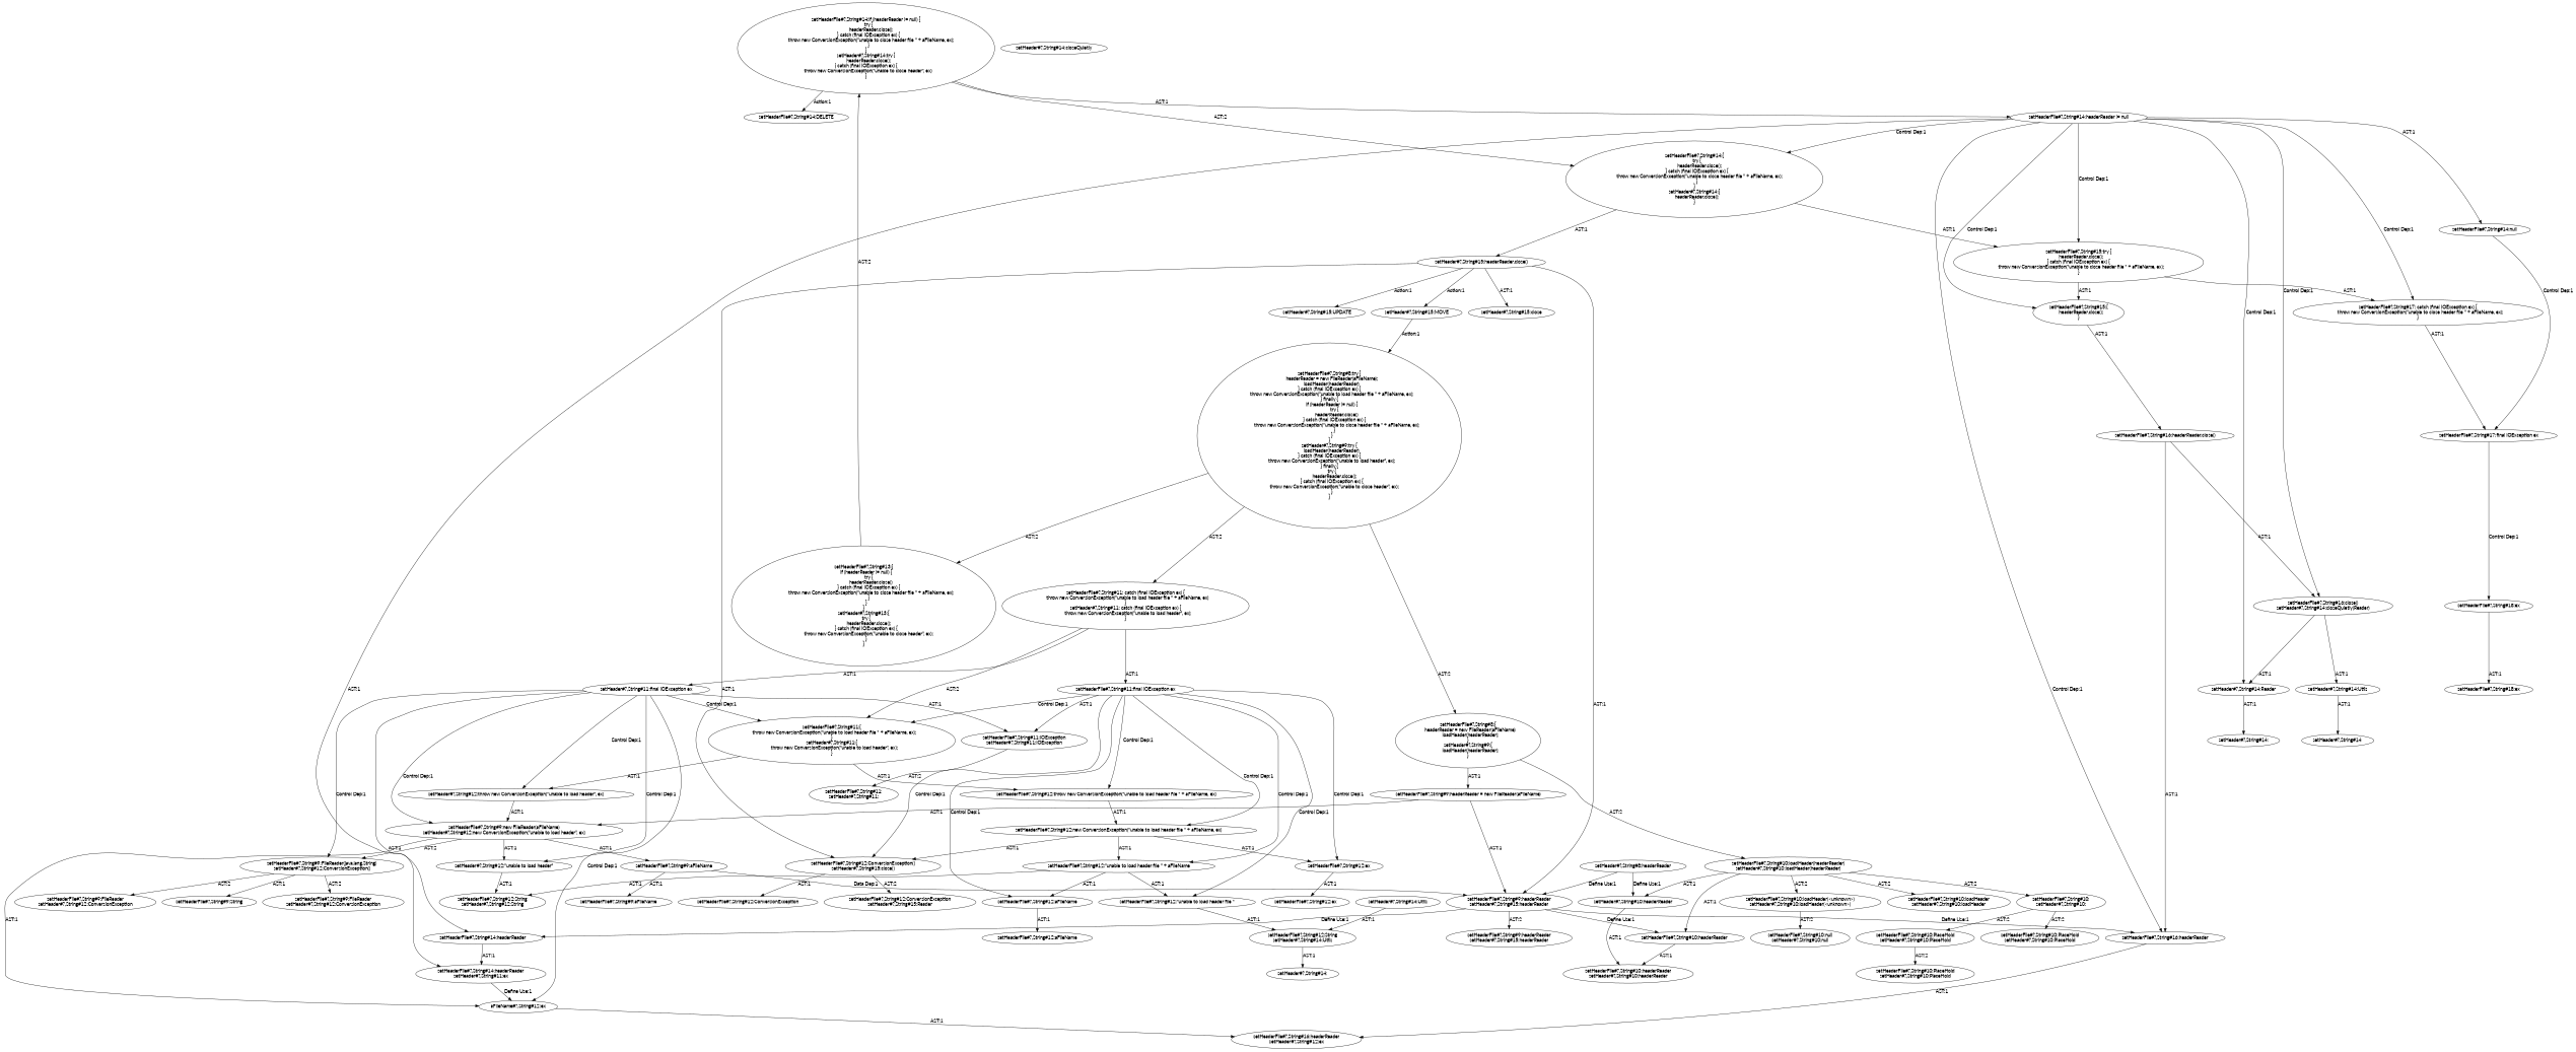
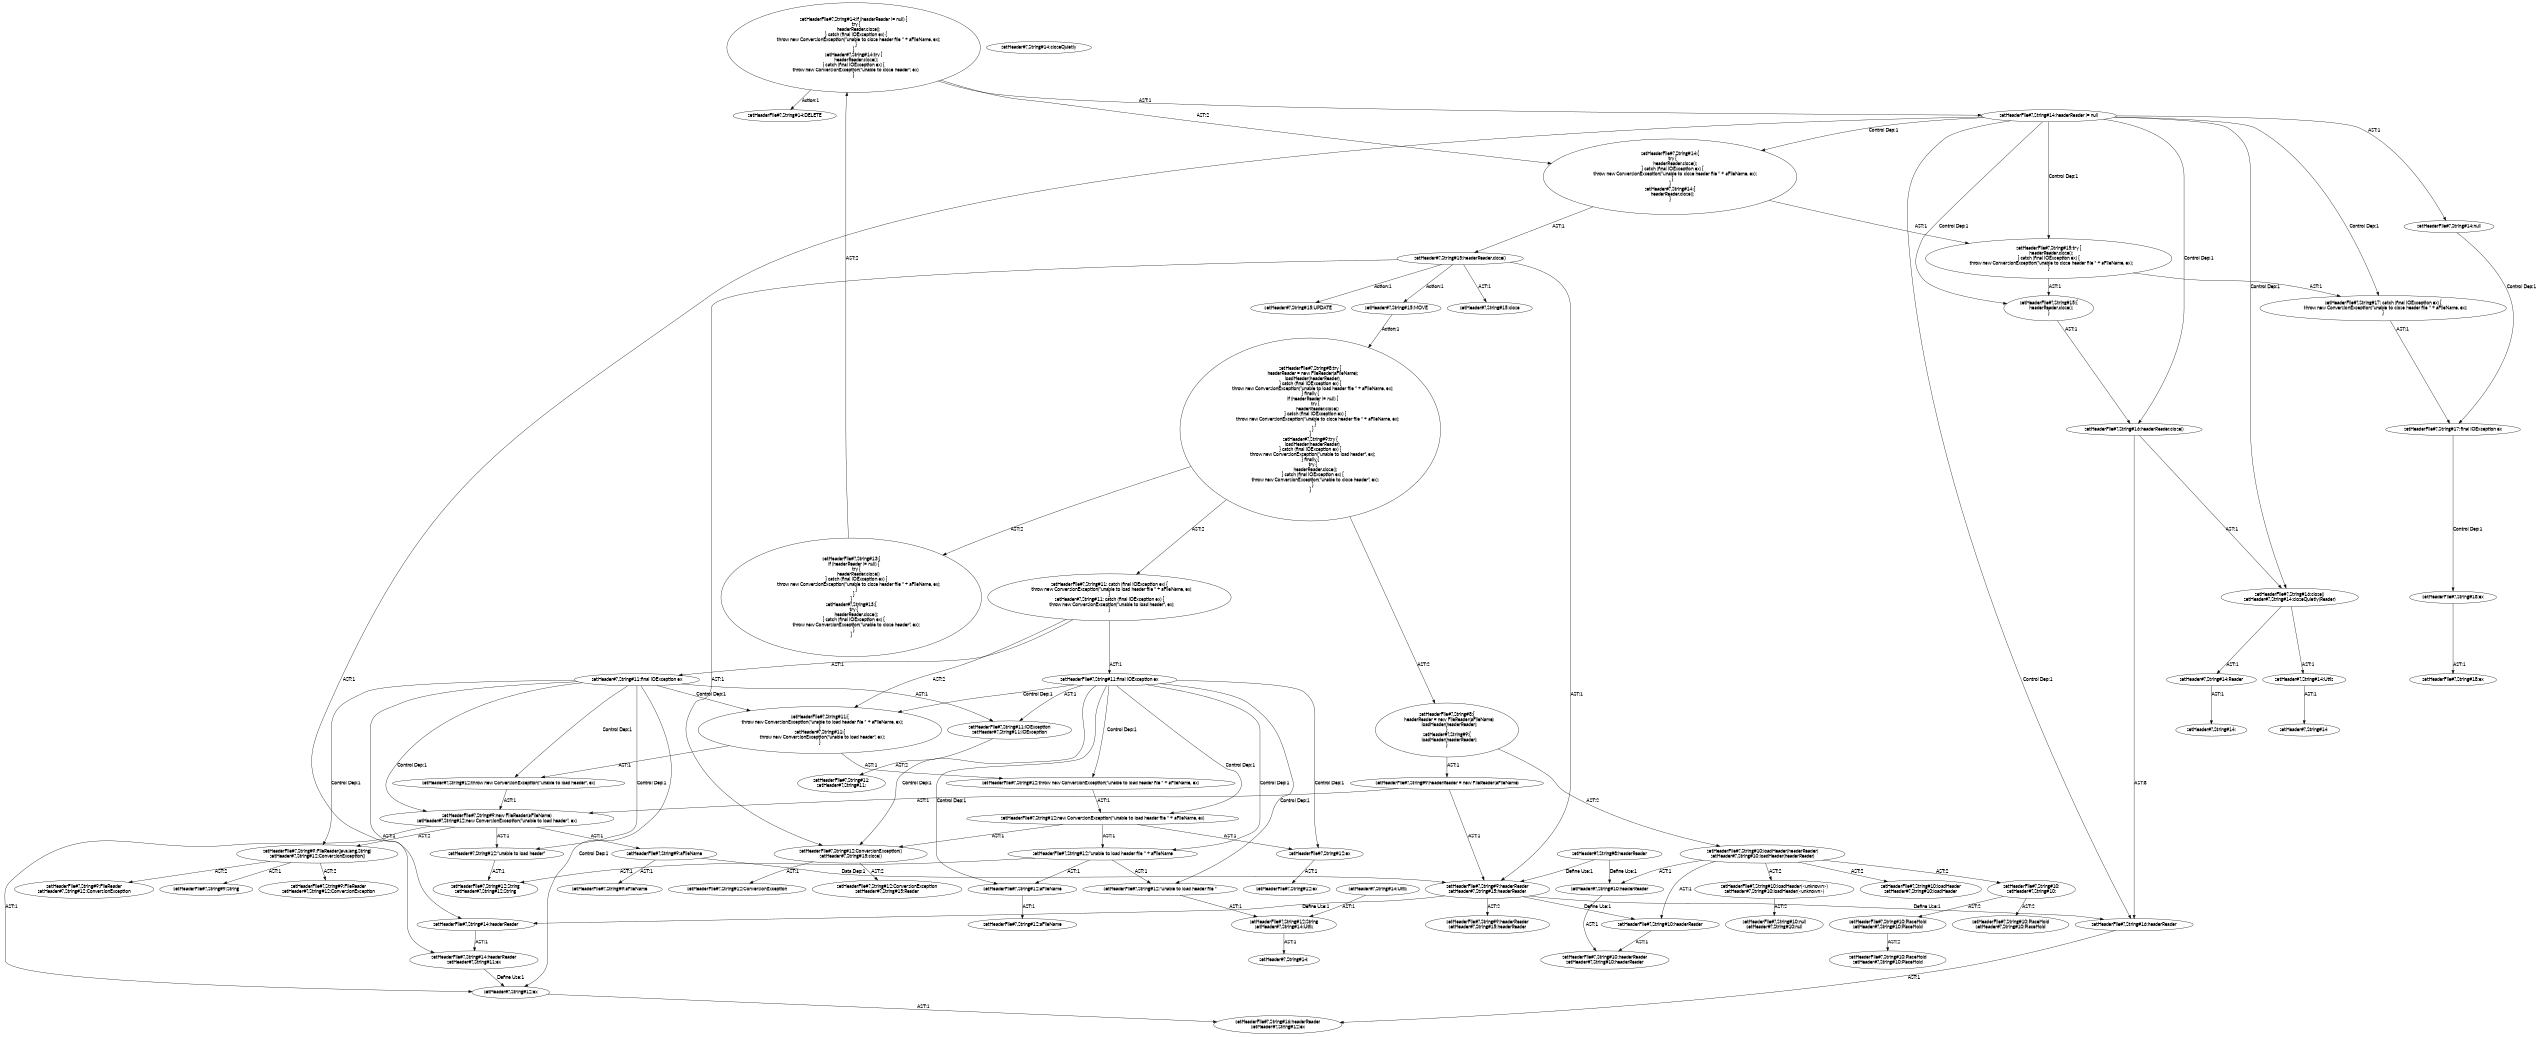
  digraph {
    fontname=Lato
    node [fontname=Lato shape=ellipse]
    edge [fontname=Lato]
    n1 [label="setHeaderFile#?,String#14:DELETE"]
    n2 [label="setHeaderFile#?,String#14:if (headerReader != null) \{\n    try \{\n        headerReader.close();\n    \} catch (final IOException ex) \{\n        throw new ConversionException(\"unable to close header file \" + aFileName, ex);\n    \}\n\}\nsetHeader#?,String#14:try \{\n    headerReader.close();\n\} catch (final IOException ex) \{\n    throw new ConversionException(\"unable to close header\", ex);\n\}"]
    n3 [label="setHeaderFile#?,String#14:headerReader != null"]
    n4 [label="setHeaderFile#?,String#14:\{\n    try \{\n        headerReader.close();\n    \} catch (final IOException ex) \{\n        throw new ConversionException(\"unable to close header file \" + aFileName, ex);\n    \}\n\}\nsetHeader#?,String#14:\{\n    headerReader.close();\n\}"]
    n5 [label="setHeaderFile#?,String#14:headerReader"]
    n6 [label="setHeaderFile#?,String#16:headerReader"]
    n7 [label="setHeaderFile#?,String#14:null"]
    n8 [label="setHeaderFile#?,String#15:try \{\n    headerReader.close();\n\} catch (final IOException ex) \{\n    throw new ConversionException(\"unable to close header file \" + aFileName, ex);\n\}"]
    n9 [label="setHeaderFile#?,String#15:\{\n    headerReader.close();\n\}"]
    n10 [label="setHeaderFile#?,String#16:headerReader.close()"]
    n11 [label="setHeaderFile#?,String#16:close()\nsetHeader#?,String#14:closeQuietly(Reader)"]
    n12 [label="setHeaderFile#?,String#17: catch (final IOException ex) \{\n    throw new ConversionException(\"unable to close header file \" + aFileName, ex);\n\}"]
    n13 [label="setHeader#?,String#15:headerReader.close()"]
    n14 [label="setHeaderFile#?,String#13:\{\n    if (headerReader != null) \{\n        try \{\n            headerReader.close();\n        \} catch (final IOException ex) \{\n            throw new ConversionException(\"unable to close header file \" + aFileName, ex);\n        \}\n    \}\n\}\nsetHeader#?,String#13:\{\n    try \{\n        headerReader.close();\n    \} catch (final IOException ex) \{\n        throw new ConversionException(\"unable to close header\", ex);\n    \}\n\}"]
    n15 [label="setHeaderFile#?,String#8:try \{\n    headerReader = new FileReader(aFileName);\n    loadHeader(headerReader);\n\} catch (final IOException ex) \{\n    throw new ConversionException(\"unable to load header file \" + aFileName, ex);\n\} finally \{\n    if (headerReader != null) \{\n        try \{\n            headerReader.close();\n        \} catch (final IOException ex) \{\n            throw new ConversionException(\"unable to close header file \" + aFileName, ex);\n        \}\n    \}\n\}\nsetHeader#?,String#9:try \{\n    loadHeader(headerReader);\n\} catch (final IOException ex) \{\n    throw new ConversionException(\"unable to load header\", ex);\n\} finally \{\n    try \{\n        headerReader.close();\n    \} catch (final IOException ex) \{\n        throw new ConversionException(\"unable to close header\", ex);\n    \}\n\}"]
    n16 [label="setHeaderFile#?,String#8:\{\n    headerReader = new FileReader(aFileName);\n    loadHeader(headerReader);\n\}\nsetHeader#?,String#9:\{\n    loadHeader(headerReader);\n\}"]
    n17 [label="setHeaderFile#?,String#11: catch (final IOException ex) \{\n    throw new ConversionException(\"unable to load header file \" + aFileName, ex);\n\}\nsetHeader#?,String#11: catch (final IOException ex) \{\n    throw new ConversionException(\"unable to load header\", ex);\n\}"]
    n18 [label="setHeaderFile#?,String#9:headerReader = new FileReader(aFileName)"]
    n19 [label="setHeaderFile#?,String#10:loadHeader(headerReader)\nsetHeader#?,String#10:loadHeader(headerReader)"]
    n20 [label="setHeaderFile#?,String#11:final IOException ex"]
    n21 [label="setHeaderFile#?,String#11:\{\n    throw new ConversionException(\"unable to load header file \" + aFileName, ex);\n\}\nsetHeader#?,String#11:\{\n    throw new ConversionException(\"unable to load header\", ex);\n\}"]
    n22 [label="setHeader#?,String#11:final IOException ex"]
    n23 [label="setHeaderFile#?,String#9:headerReader\nsetHeader#?,String#15:headerReader"]
    n24 [label="setHeaderFile#?,String#9:new FileReader(aFileName)\nsetHeader#?,String#12:new ConversionException(\"unable to load header\", ex)"]
    n25 [label="setHeaderFile#?,String#10:headerReader"]
    n26 [label="setHeaderFile#?,String#10:loadHeader\nsetHeader#?,String#10:loadHeader"]
    n27 [label="setHeaderFile#?,String#10:\nsetHeader#?,String#10:"]
    n28 [label="setHeaderFile#?,String#10:loadHeader(<unknown>)\nsetHeader#?,String#10:loadHeader(<unknown>)"]
    n29 [label="setHeader#?,String#10:headerReader"]
    n30 [label="setHeaderFile#?,String#9:headerReader\nsetHeader#?,String#15:headerReader"]
-   n31 [label="aFileName#?,String#12:ex"]
+   n31 [label="setHeader#?,String#12:ex"]
    n32 [label="setHeaderFile#?,String#9:FileReader(java.lang.String)\nsetHeader#?,String#12:ConversionException()"]
    n33 [label="setHeaderFile#?,String#9:aFileName"]
    n34 [label="setHeader#?,String#12:\"unable to load header\""]
    n35 [label="setHeaderFile#?,String#10:headerReader\nsetHeader#?,String#10:headerReader"]
    n36 [label="setHeaderFile#?,String#14:headerReader\nsetHeader#?,String#11:ex"]
    n37 [label="setHeaderFile#?,String#16:headerReader\nsetHeader#?,String#12:ex"]
    n38 [label="setHeaderFile#?,String#9:FileReader\nsetHeader#?,String#12:ConversionException"]
    n39 [label="setHeaderFile#?,String#9:FileReader\nsetHeader#?,String#12:ConversionException"]
    n40 [label="setHeaderFile#?,String#9:String"]
    n41 [label="setHeaderFile#?,String#9:aFileName"]
    n42 [label="setHeaderFile#?,String#12:String\nsetHeader#?,String#12:String"]
    n43 [label="setHeaderFile#?,String#10:PlaceHold\nsetHeader#?,String#10:PlaceHold"]
    n44 [label="setHeaderFile#?,String#10:PlaceHold\nsetHeader#?,String#10:PlaceHold"]
    n45 [label="setHeaderFile#?,String#10:null\nsetHeader#?,String#10:null"]
    n46 [label="setHeaderFile#?,String#10:PlaceHold\nsetHeader#?,String#10:PlaceHold"]
    n47 [label="setHeaderFile#?,String#12:ex"]
    n48 [label="setHeaderFile#?,String#11:IOException\nsetHeader#?,String#11:IOException"]
    n49 [label="setHeaderFile#?,String#12:throw new ConversionException(\"unable to load header file \" + aFileName, ex)"]
    n50 [label="setHeaderFile#?,String#12:new ConversionException(\"unable to load header file \" + aFileName, ex)"]
    n51 [label="setHeaderFile#?,String#12:ConversionException()\nsetHeader#?,String#15:close()"]
    n52 [label="setHeaderFile#?,String#12:\"unable to load header file \" + aFileName"]
    n53 [label="setHeaderFile#?,String#12:\"unable to load header file \""]
    n54 [label="setHeaderFile#?,String#12:aFileName"]
    n55 [label="setHeader#?,String#12:throw new ConversionException(\"unable to load header\", ex)"]
    n56 [label="setHeaderFile#?,String#12:ex"]
    n57 [label="setHeaderFile#?,String#11:\nsetHeader#?,String#11:"]
    n58 [label="setHeaderFile#?,String#12:ConversionException\nsetHeader#?,String#15:Reader"]
    n59 [label="setHeaderFile#?,String#12:ConversionException"]
    n60 [label="setHeaderFile#?,String#12:String\nsetHeader#?,String#14:Utils"]
    n61 [label="setHeaderFile#?,String#12:aFileName"]
    n62 [label="setHeaderFile#?,String#18:ex"]
    n63 [label="setHeaderFile#?,String#18:ex"]
    n64 [label="setHeader#?,String#14:"]
    n65 [label="setHeaderFile#?,String#17:final IOException ex"]
    n66 [label="setHeader#?,String#14:Reader"]
    n67 [label="setHeader#?,String#14:Utils"]
    n68 [label="setHeader#?,String#15:UPDATE"]
    n69 [label="setHeader#?,String#15:MOVE"]
    n70 [label="setHeader#?,String#15:close"]
    n71 [label="setHeader#?,String#14:"]
    n72 [label="setHeader#?,String#14:"]
    n73 [label="setHeader#?,String#14:Utils"]
    n74 [label="setHeader#?,String#14:closeQuietly"]
    n75 [label="setHeader#?,String#8:headerReader"]
    n2 -> n1 [label="Action:1"]
    n2 -> n3 [label="AST:1"]
    n2 -> n4 [label="AST:2"]
    n3 -> n4 [label="Control Dep:1"]
    n3 -> n5 [label="AST:1"]
    n3 -> n6 [label="Control Dep:1"]
    n3 -> n7 [label="AST:1"]
    n3 -> n8 [label="Control Dep:1"]
    n3 -> n9 [label="Control Dep:1"]
-   n3 -> n66 [label="Control Dep:1"]
+   n3 -> n10 [label="Control Dep:1"]
    n3 -> n11 [label="Control Dep:1"]
    n3 -> n12 [label="Control Dep:1"]
    n4 -> n8 [label="AST:1"]
    n4 -> n13 [label="AST:1"]
    n5 -> n36 [label="AST:1"]
    n6 -> n37 [label="AST:1"]
    n7 -> n65 [label="Control Dep:1"]
    n8 -> n9 [label="AST:1"]
    n8 -> n12 [label="AST:1"]
    n9 -> n10 [label="AST:1"]
-   n10 -> n6 [label="AST:1"]
+   n10 -> n6 [label="AST:8"]
    n10 -> n11 [label="AST:1"]
    n11 -> n66 [label="AST:1"]
    n11 -> n67 [label="AST:1"]
    n12 -> n65 [label="AST:1"]
    n13 -> n23 [label="AST:1"]
    n13 -> n51 [label="AST:1"]
    n13 -> n68 [label="Action:1"]
    n13 -> n69 [label="Action:1"]
    n13 -> n70 [label="AST:1"]
    n14 -> n2 [label="AST:2"]
    n15 -> n14 [label="AST:2"]
    n15 -> n16 [label="AST:2"]
    n15 -> n17 [label="AST:2"]
    n16 -> n18 [label="AST:1"]
    n16 -> n19 [label="AST:2"]
    n17 -> n20 [label="AST:1"]
    n17 -> n21 [label="AST:2"]
    n17 -> n22 [label="AST:1"]
    n18 -> n23 [label="AST:1"]
    n18 -> n24 [label="AST:1"]
    n19 -> n25 [label="AST:1"]
    n19 -> n26 [label="AST:2"]
    n19 -> n27 [label="AST:2"]
    n19 -> n28 [label="AST:2"]
    n19 -> n29 [label="AST:1"]
    n20 -> n21 [label="Control Dep:1"]
    n20 -> n47 [label="Control Dep:1"]
    n20 -> n48 [label="AST:1"]
    n20 -> n49 [label="Control Dep:1"]
    n20 -> n50 [label="Control Dep:1"]
    n20 -> n51 [label="Control Dep:1"]
    n20 -> n52 [label="Control Dep:1"]
    n20 -> n53 [label="Control Dep:1"]
    n20 -> n54 [label="Control Dep:1"]
    n21 -> n49 [label="AST:1"]
    n21 -> n55 [label="AST:1"]
    n22 -> n21 [label="Control Dep:1"]
    n22 -> n24 [label="Control Dep:1"]
    n22 -> n31 [label="Control Dep:1"]
    n22 -> n32 [label="Control Dep:1"]
    n22 -> n34 [label="Control Dep:1"]
    n22 -> n36 [label="AST:1"]
    n22 -> n48 [label="AST:1"]
    n22 -> n55 [label="Control Dep:1"]
    n23 -> n5 [label="Define Use:1"]
    n23 -> n6 [label="Define Use:1"]
    n23 -> n25 [label="Define Use:1"]
    n23 -> n30 [label="AST:2"]
    n24 -> n31 [label="AST:1"]
    n24 -> n32 [label="AST:2"]
    n24 -> n33 [label="AST:1"]
    n24 -> n34 [label="AST:1"]
    n25 -> n35 [label="AST:1"]
    n27 -> n43 [label="AST:2"]
    n27 -> n44 [label="AST:2"]
    n28 -> n45 [label="AST:2"]
    n29 -> n35 [label="AST:1"]
    n31 -> n37 [label="AST:1"]
    n32 -> n38 [label="AST:2"]
    n32 -> n39 [label="AST:2"]
    n32 -> n40 [label="AST:1"]
    n33 -> n23 [label="Data Dep:1"]
    n33 -> n41 [label="AST:1"]
    n34 -> n42 [label="AST:1"]
    n36 -> n31 [label="Define Use:1"]
    n44 -> n46 [label="AST:2"]
    n47 -> n56 [label="AST:1"]
    n48 -> n57 [label="AST:2"]
    n49 -> n50 [label="AST:1"]
    n50 -> n47 [label="AST:1"]
    n50 -> n51 [label="AST:1"]
    n50 -> n52 [label="AST:1"]
    n51 -> n58 [label="AST:2"]
    n51 -> n59 [label="AST:1"]
    n52 -> n42 [label="AST:1"]
    n52 -> n53 [label="AST:1"]
    n52 -> n54 [label="AST:1"]
    n53 -> n60 [label="AST:1"]
    n54 -> n61 [label="AST:1"]
    n55 -> n24 [label="AST:1"]
    n60 -> n64 [label="AST:1"]
    n62 -> n63 [label="AST:1"]
    n65 -> n62 [label="Control Dep:1"]
    n66 -> n71 [label="AST:1"]
    n67 -> n72 [label="AST:1"]
    n69 -> n15 [label="Action:1"]
    n73 -> n60 [label="AST:1"]
    n75 -> n23 [label="Define Use:1"]
    n75 -> n29 [label="Define Use:1"]
  }
